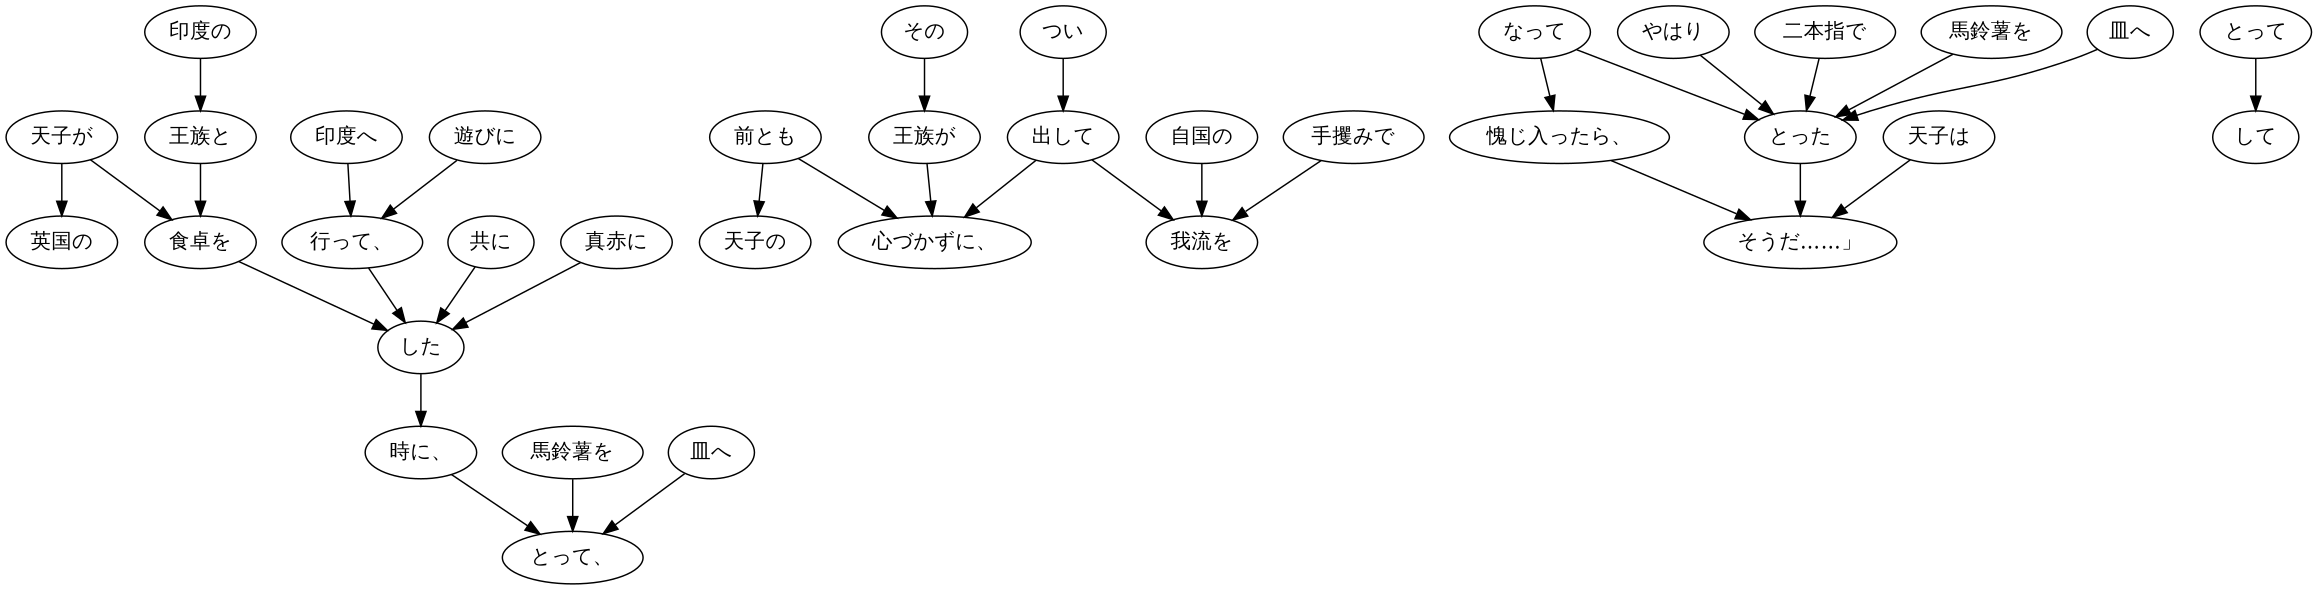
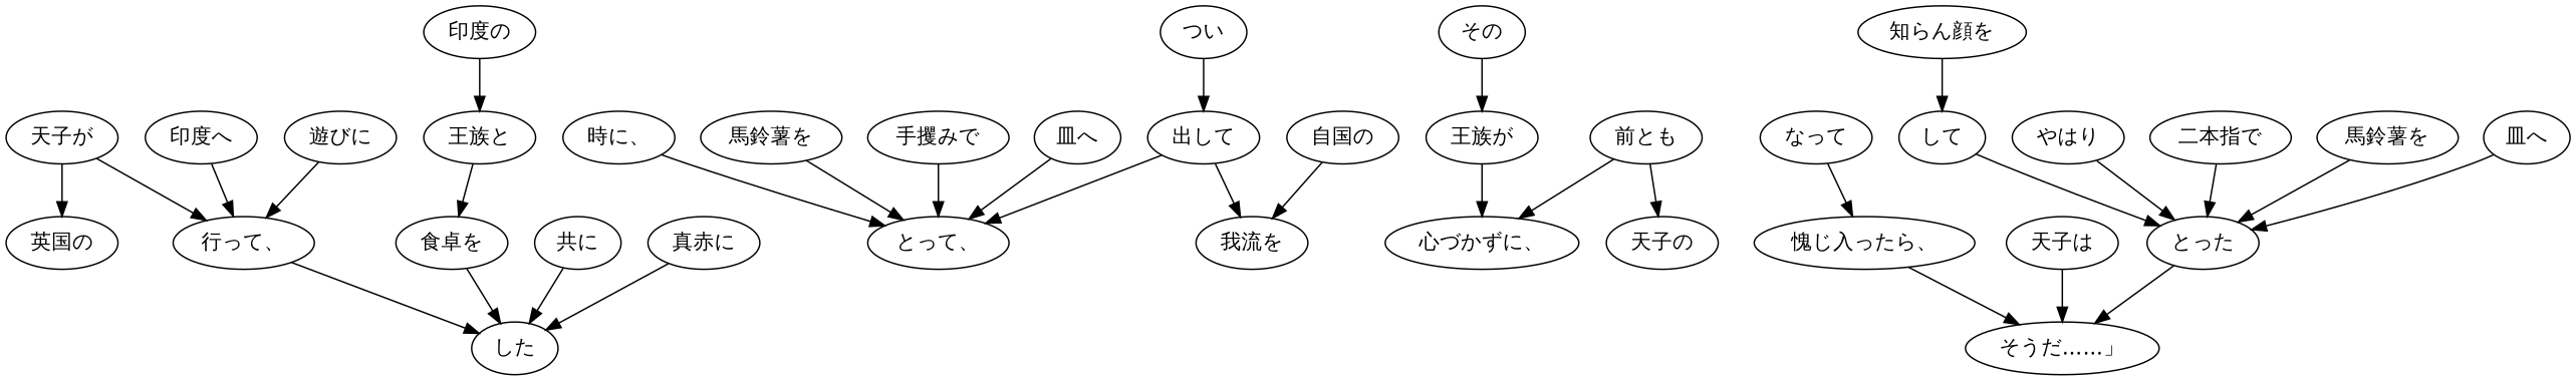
  digraph {
    n1 [label="英国の"]
    n2 [label="天子が"]
    n3 [label="行って、"]
    n4 [label="した"]
    n5 [label="印度へ"]
    n6 [label="遊びに"]
    n7 [label="時に、"]
    n8 [label="印度の"]
    n9 [label="王族と"]
    n10 [label="食卓を"]
    n11 [label="共に"]
    n12 [label="とって、"]
    n13 [label="その"]
    n14 [label="王族が"]
    n15 [label="心づかずに、"]
    n16 [label="天子の"]
    n17 [label="前とも"]
    n18 [label="つい"]
    n19 [label="出して"]
    n20 [label="我流を"]
    n21 [label="自国の"]
    n22 [label="馬鈴薯を"]
    n23 [label="手攫みで"]
    n24 [label="皿へ"]
    n25 [label="そうだ……」"]
    n26 [label="なって"]
    n27 [label="愧じ入ったら、"]
    n28 [label="真赤に"]
    n29 [label="天子は"]
-   n30 [label="とって"]
+   n30 [label="知らん顔を"]
    n31 [label="して"]
    n32 [label="とった"]
    n33 [label="やはり"]
    n34 [label="二本指で"]
    n35 [label="馬鈴薯を"]
    n36 [label="皿へ"]
    n2 -> n1
-   n2 -> n10
+   n2 -> n3
    n3 -> n4
-   n4 -> n7
    n5 -> n3
    n6 -> n3
    n7 -> n12
    n8 -> n9
    n9 -> n10
    n10 -> n4
    n11 -> n4
    n13 -> n14
    n14 -> n15
    n17 -> n15
    n17 -> n16
    n18 -> n19
-   n19 -> n15
+   n19 -> n12
    n19 -> n20
    n21 -> n20
    n22 -> n12
-   n23 -> n20
+   n23 -> n12
    n24 -> n12
    n26 -> n27
    n27 -> n25
    n28 -> n4
    n29 -> n25
    n30 -> n31
-   n26 -> n32
+   n31 -> n32
    n32 -> n25
    n33 -> n32
    n34 -> n32
    n35 -> n32
    n36 -> n32
  }
